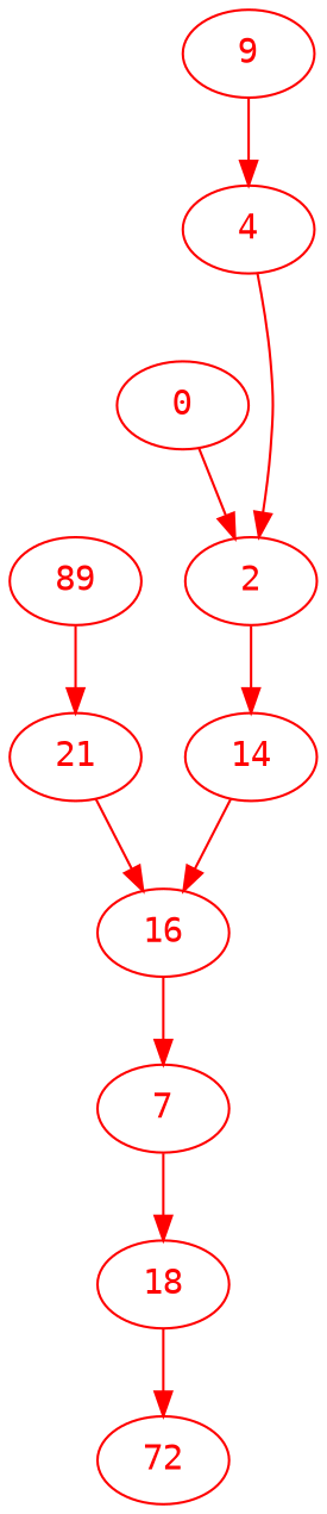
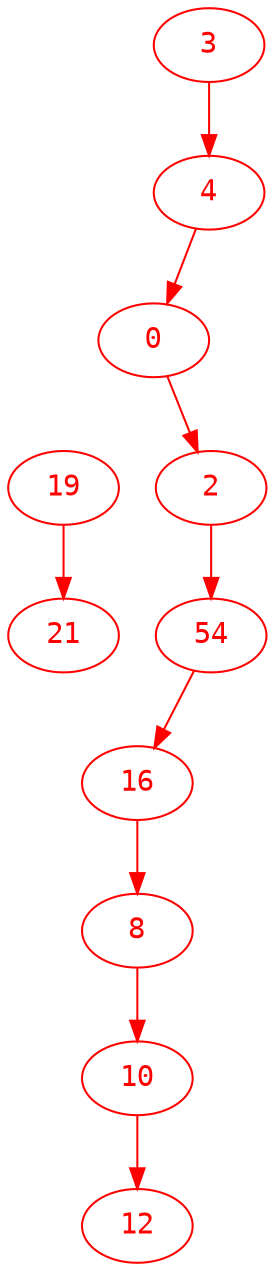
  digraph {
    fontname="DejaVu Sans Mono"
    node [color=red fontcolor=red fontname="DejaVu Sans Mono"]
    edge [color=red fontname="DejaVu Sans Mono"]
    0
    2
-   14
+   14 [label=54]
    16
    4
-   7
-   10 [label=18]
-   12 [label=72]
-   9
-   19 [label=89]
+   7 [label=8]
+   10
+   12
+   9 [label=3]
+   19
    21
    0 -> 2
    2 -> 14
    14 -> 16
    16 -> 7
-   4 -> 2
+   4 -> 0
    7 -> 10
    10 -> 12
    9 -> 4
    19 -> 21
-   21 -> 16
  }
